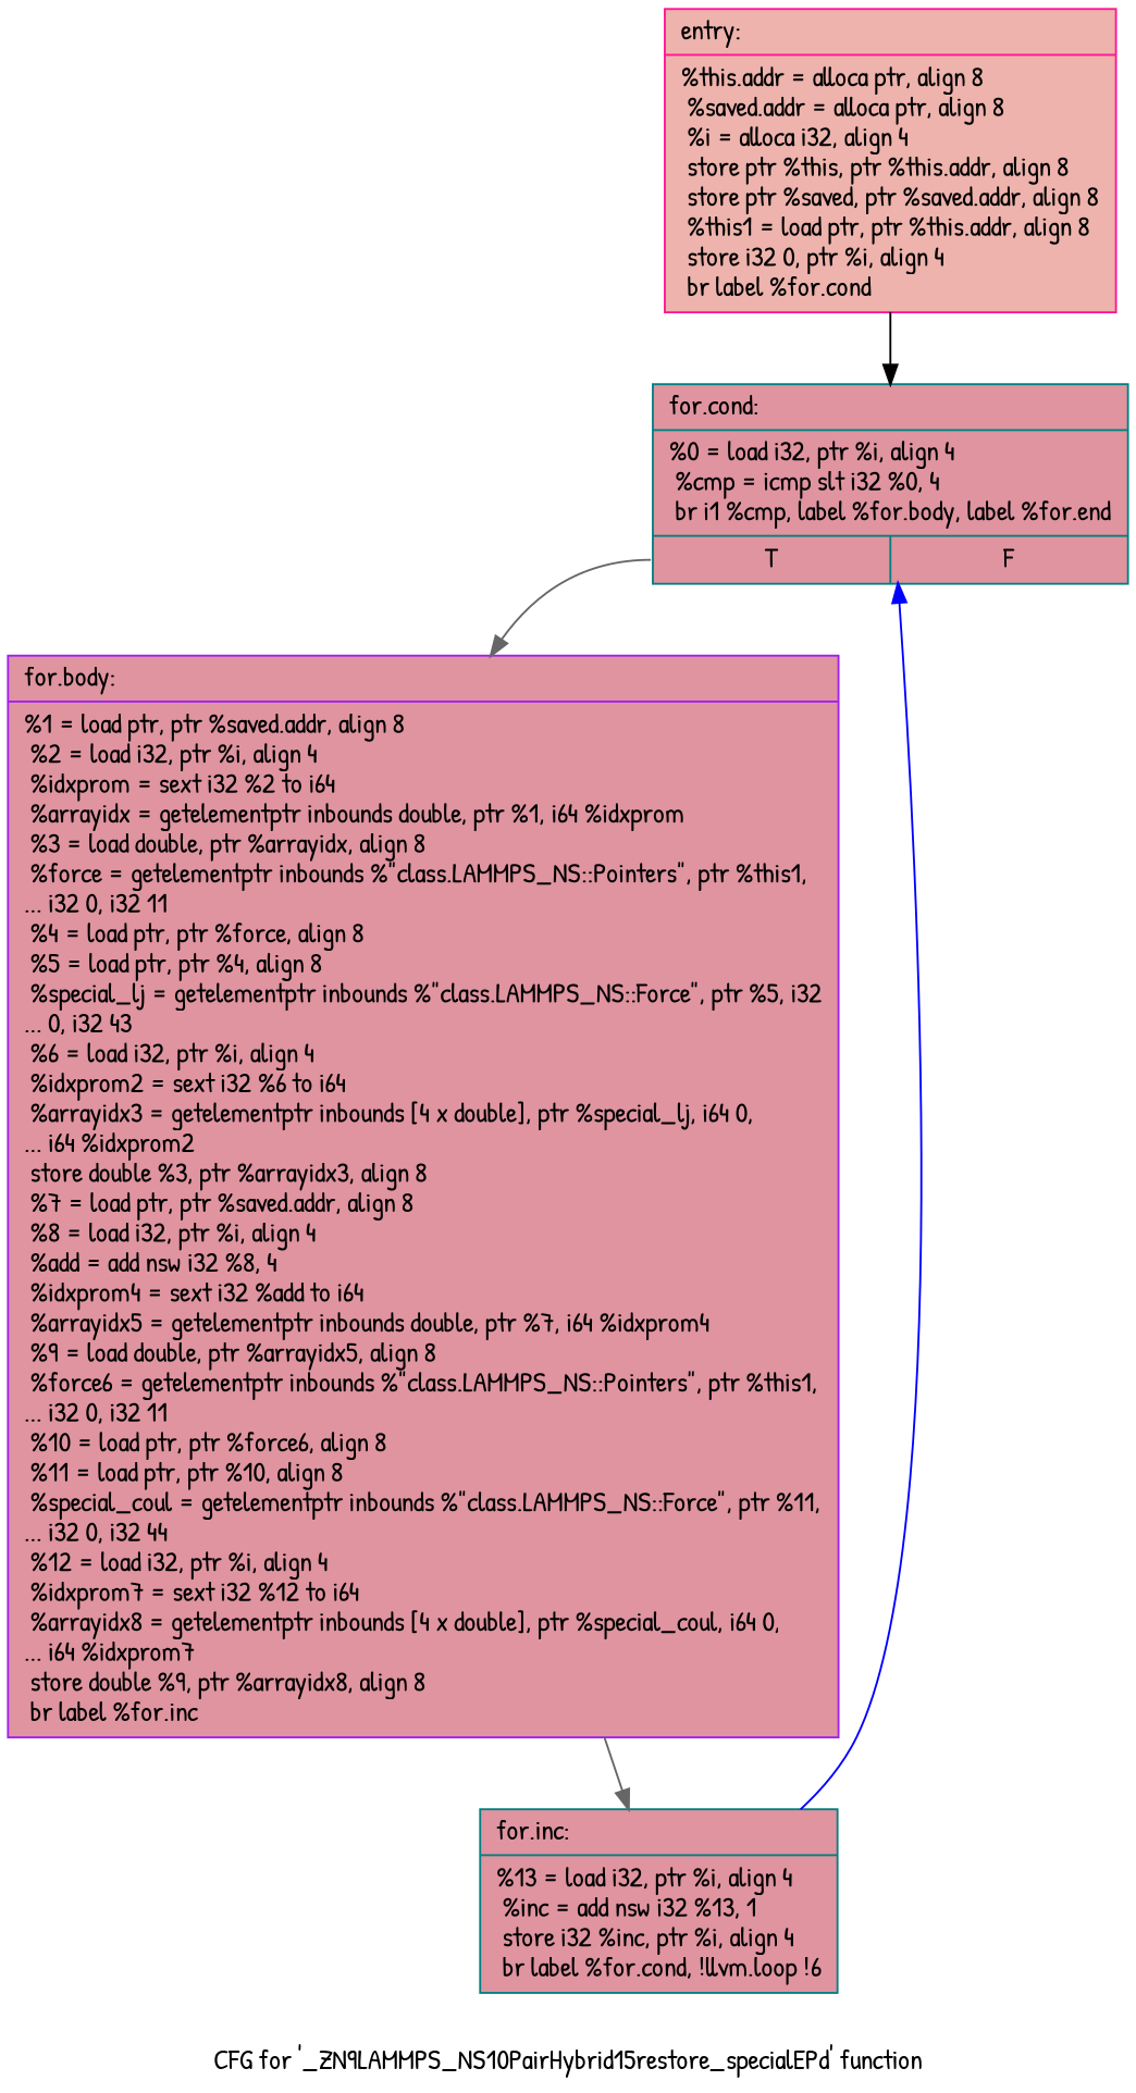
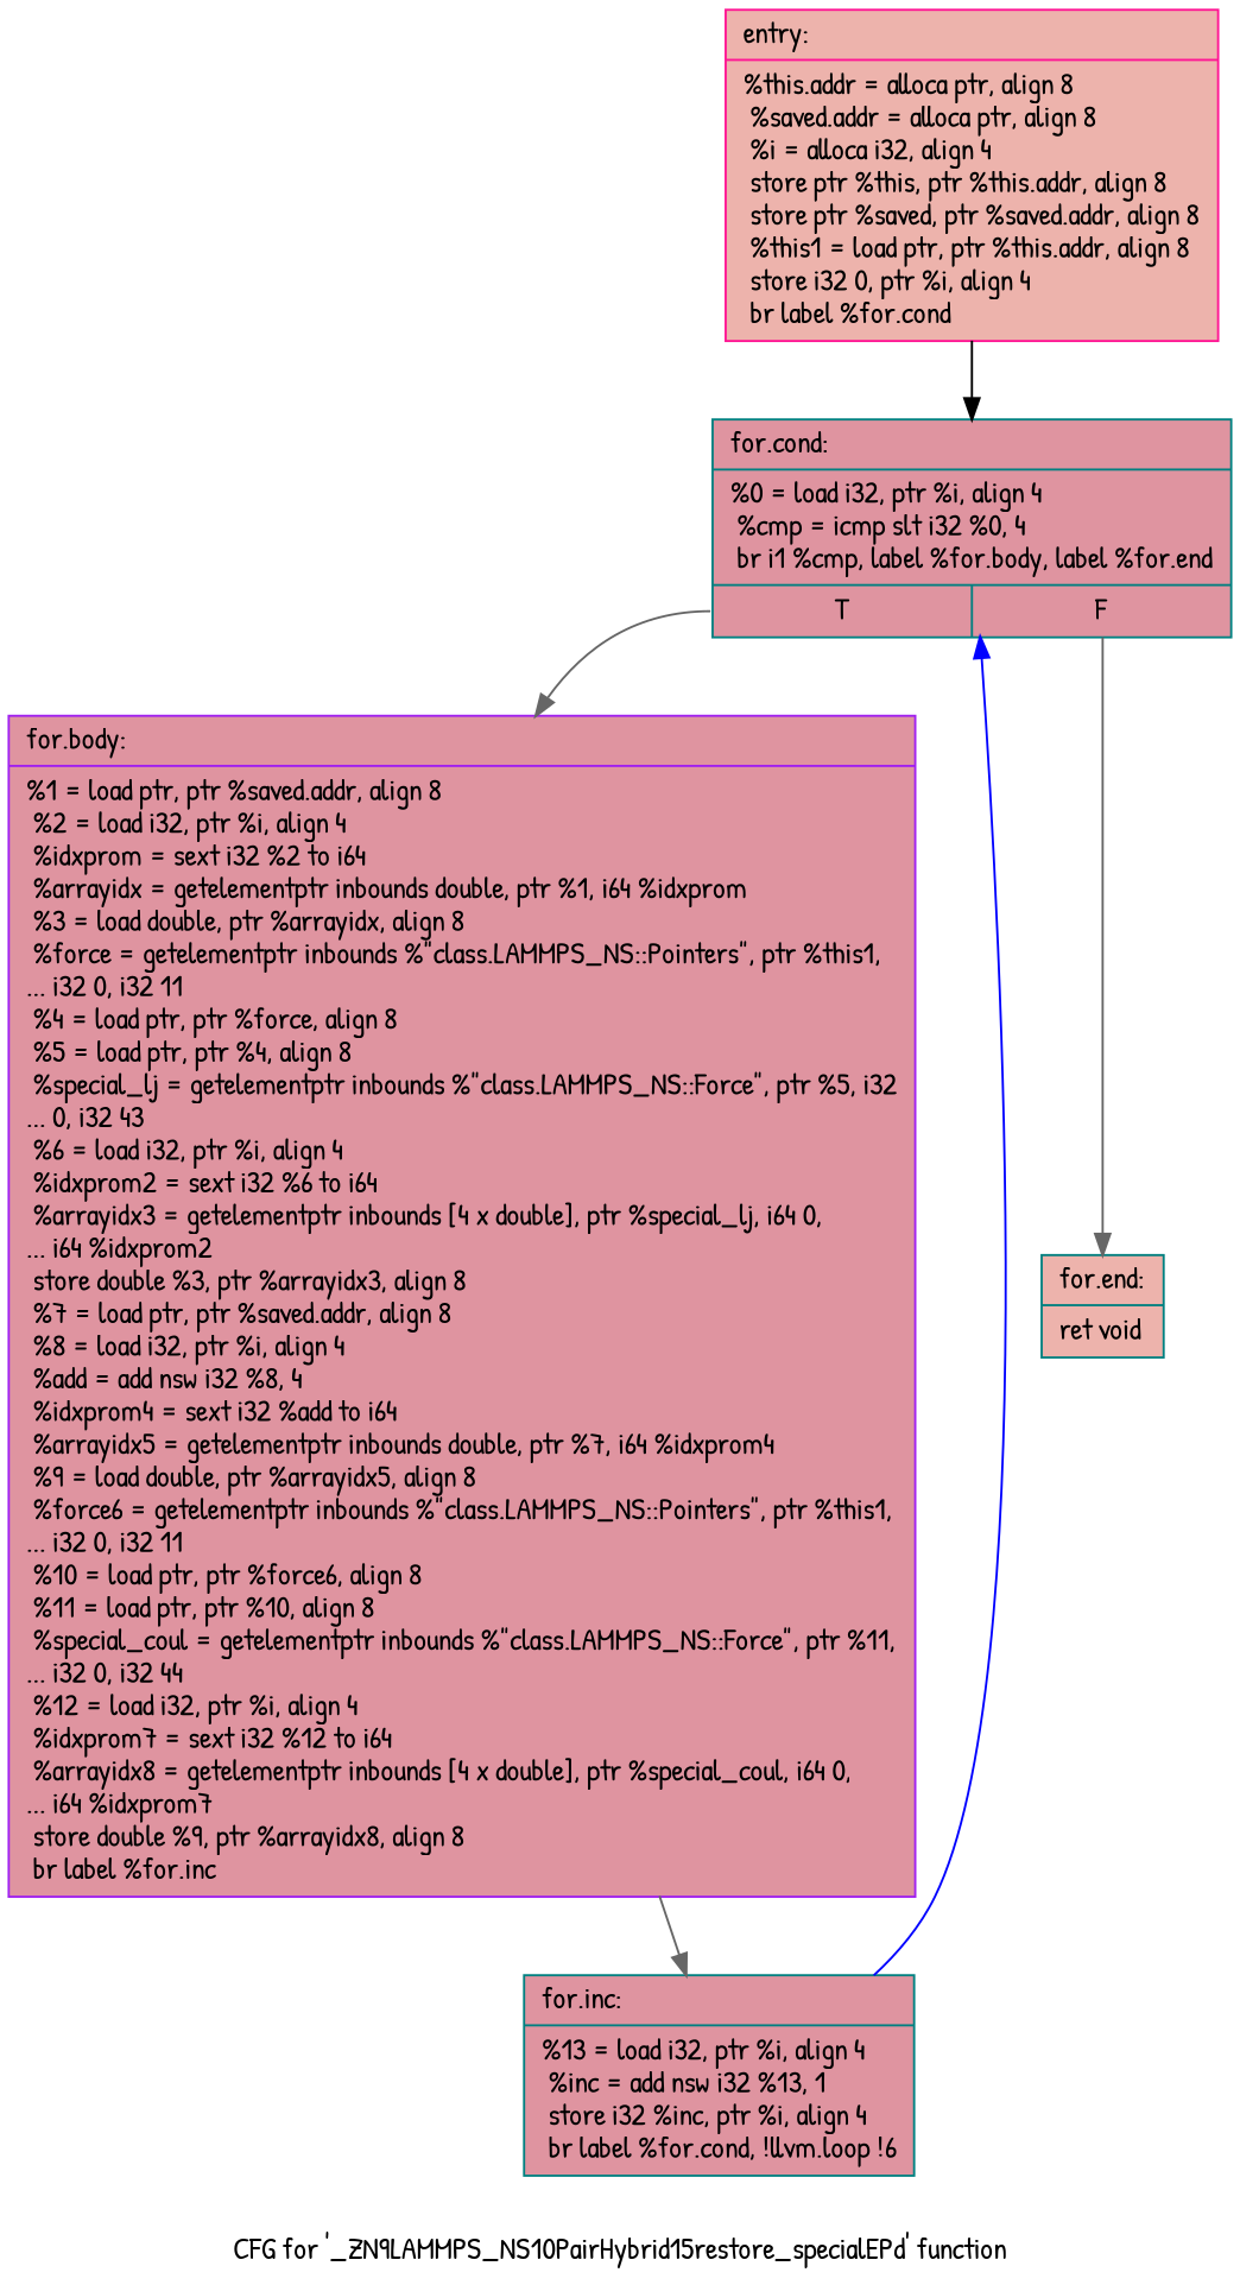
  digraph {
    label="CFG for '_ZN9LAMMPS_NS10PairHybrid15restore_specialEPd' function"
    fontname="Patrick Hand"
    node [color=teal fillcolor="#b70d2870" fontname="Patrick Hand" shape=record style=filled]
    edge [color=gray40 fontname="Patrick Hand"]
    n1 [color=deeppink fillcolor="#d6524470" label="{entry:\l|  %this.addr = alloca ptr, align 8\l  %saved.addr = alloca ptr, align 8\l  %i = alloca i32, align 4\l  store ptr %this, ptr %this.addr, align 8\l  store ptr %saved, ptr %saved.addr, align 8\l  %this1 = load ptr, ptr %this.addr, align 8\l  store i32 0, ptr %i, align 4\l  br label %for.cond\l}"]
    n2 [label="{for.cond:\l|  %0 = load i32, ptr %i, align 4\l  %cmp = icmp slt i32 %0, 4\l  br i1 %cmp, label %for.body, label %for.end\l|{<s0>T|<s1>F}}"]
    n3 [color=purple label="{for.body:\l|  %1 = load ptr, ptr %saved.addr, align 8\l  %2 = load i32, ptr %i, align 4\l  %idxprom = sext i32 %2 to i64\l  %arrayidx = getelementptr inbounds double, ptr %1, i64 %idxprom\l  %3 = load double, ptr %arrayidx, align 8\l  %force = getelementptr inbounds %\"class.LAMMPS_NS::Pointers\", ptr %this1,\l... i32 0, i32 11\l  %4 = load ptr, ptr %force, align 8\l  %5 = load ptr, ptr %4, align 8\l  %special_lj = getelementptr inbounds %\"class.LAMMPS_NS::Force\", ptr %5, i32\l... 0, i32 43\l  %6 = load i32, ptr %i, align 4\l  %idxprom2 = sext i32 %6 to i64\l  %arrayidx3 = getelementptr inbounds [4 x double], ptr %special_lj, i64 0,\l... i64 %idxprom2\l  store double %3, ptr %arrayidx3, align 8\l  %7 = load ptr, ptr %saved.addr, align 8\l  %8 = load i32, ptr %i, align 4\l  %add = add nsw i32 %8, 4\l  %idxprom4 = sext i32 %add to i64\l  %arrayidx5 = getelementptr inbounds double, ptr %7, i64 %idxprom4\l  %9 = load double, ptr %arrayidx5, align 8\l  %force6 = getelementptr inbounds %\"class.LAMMPS_NS::Pointers\", ptr %this1,\l... i32 0, i32 11\l  %10 = load ptr, ptr %force6, align 8\l  %11 = load ptr, ptr %10, align 8\l  %special_coul = getelementptr inbounds %\"class.LAMMPS_NS::Force\", ptr %11,\l... i32 0, i32 44\l  %12 = load i32, ptr %i, align 4\l  %idxprom7 = sext i32 %12 to i64\l  %arrayidx8 = getelementptr inbounds [4 x double], ptr %special_coul, i64 0,\l... i64 %idxprom7\l  store double %9, ptr %arrayidx8, align 8\l  br label %for.inc\l}"]
+   n4 [fillcolor="#d6524470" label="{for.end:\l|  ret void\l}"]
    n5 [label="{for.inc:\l|  %13 = load i32, ptr %i, align 4\l  %inc = add nsw i32 %13, 1\l  store i32 %inc, ptr %i, align 4\l  br label %for.cond, !llvm.loop !6\l}"]
    n1 -> n2 [color=black]
    n2 -> n3 [tailport=s0]
+   n2 -> n4 [tailport=s1]
    n3 -> n5
    n5 -> n2 [color=blue]
  }
